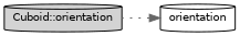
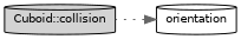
  digraph {
    rankdir=RL
    node [color=black fontname=Helvetica fontsize=10 shape=cylinder style=filled]
    n1 [fillcolor=white fontcolor=black height=0.2 label=orientation width=0.4]
-   n2 [fillcolor=lightgrey height=0.2 label="Cuboid::orientation" width=0.4]
+   n2 [fillcolor=lightgrey height=0.2 label="Cuboid::collision" width=0.4]
    n1 -> n2 [color=gray40 dir=back fontname=Helvetica fontsize=10 labelfontname=Helvetica labelfontsize=10 style=dotted]
  }
